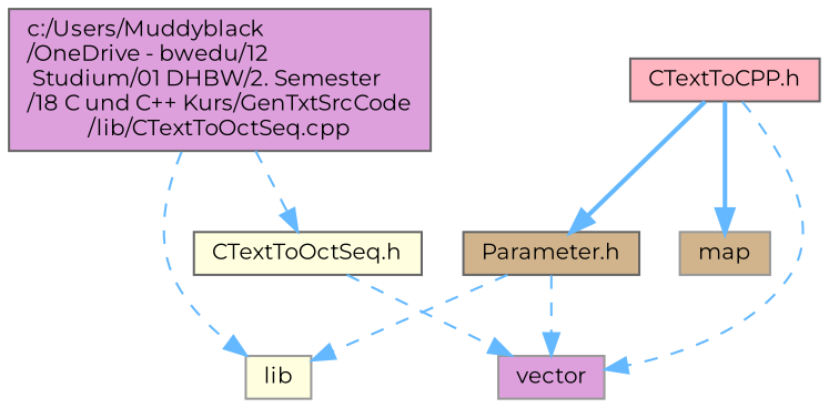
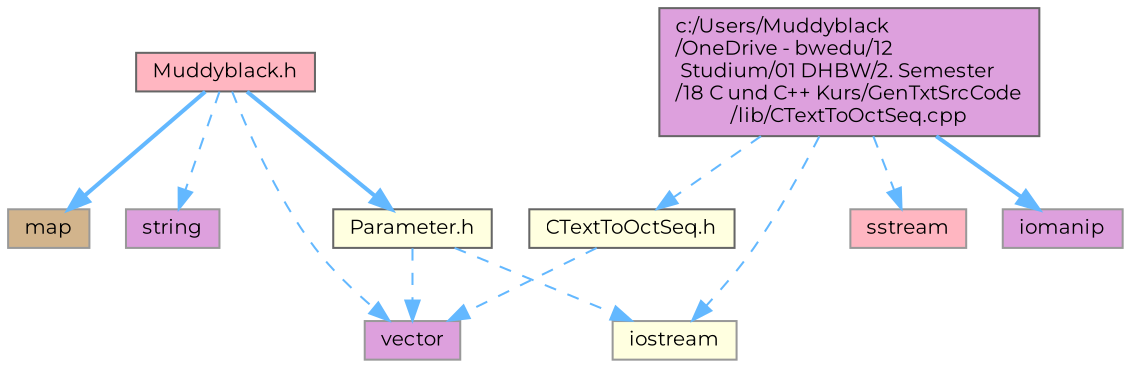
  digraph {
    fontname=Montserrat
    node [color=grey60 fillcolor=plum fontname=Montserrat fontsize=10 shape=box style=filled]
    edge [color=steelblue1 fontname=Montserrat fontsize=10 labelfontname=Helvetica labelfontsize=10 style=dashed]
    n1 [color=gray40 fontcolor=black height=0.2 label="c:/Users/Muddyblack\l/OneDrive - bwedu/12\l Studium/01 DHBW/2. Semester\l/18 C und C++ Kurs/GenTxtSrcCode\l/lib/CTextToOctSeq.cpp" width=0.4]
-   n2 [fillcolor=lightyellow height=0.2 label=lib width=0.4]
+   n2 [fillcolor=lightyellow height=0.2 label=iostream width=0.4]
+   n3 [fillcolor=lightpink height=0.2 label=sstream width=0.4]
+   n4 [height=0.2 label=iomanip width=0.4]
    n5 [color=grey40 fillcolor=lightyellow height=0.2 label="CTextToOctSeq.h" width=0.4]
    n6 [height=0.2 label=vector width=0.4]
-   n7 [color=grey40 fillcolor=lightpink height=0.2 label="CTextToCPP.h" width=0.4]
+   n7 [color=grey40 fillcolor=lightpink height=0.2 label="Muddyblack.h" width=0.4]
+   n8 [height=0.2 label=string width=0.4]
    n9 [fillcolor=tan height=0.2 label=map width=0.4]
-   n10 [color=grey40 fillcolor=tan height=0.2 label="Parameter.h" width=0.4]
+   n10 [color=grey40 fillcolor=lightyellow height=0.2 label="Parameter.h" width=0.4]
    n1 -> n2
+   n1 -> n3
+   n1 -> n4 [style=bold]
    n1 -> n5
    n5 -> n6
    n7 -> n6
+   n7 -> n8
    n7 -> n9 [style=bold]
    n7 -> n10 [style=bold]
    n10 -> n2
    n10 -> n6
  }
